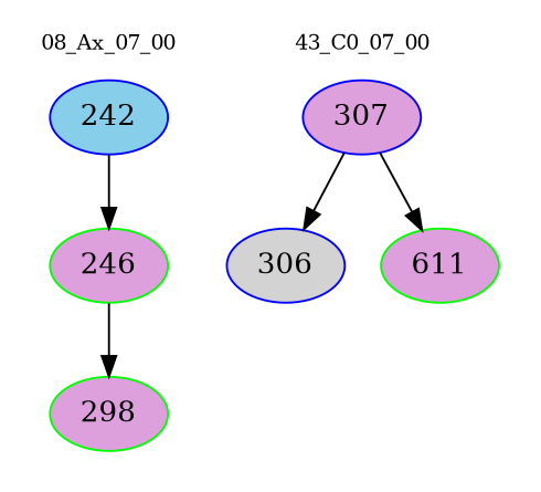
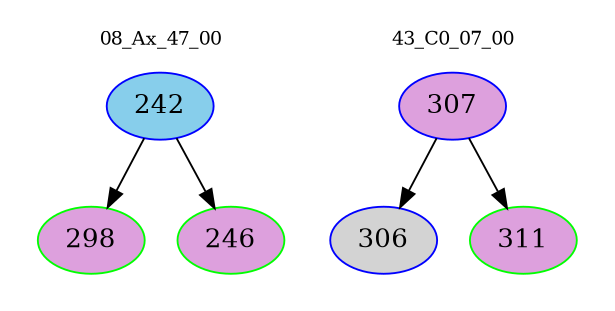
  digraph {
    node [color=blue fillcolor=plum style=filled]
    edge [color=black]
    n1 [fillcolor=skyblue label=242]
    n2 [color=green label=298]
    n3 [color=green label=246]
    n4 [label=307]
    n5 [fillcolor=lightgrey label=306]
-   n6 [color=green label=611]
+   n6 [color=green label=311]
    subgraph cluster_1 {
      color=white
      fontsize=10
-     label="08_Ax_07_00"
+     label="08_Ax_47_00"
      n1
      n2
      n3
    }
    subgraph cluster_2 {
      color=white
      fontsize=10
      label="43_C0_07_00"
      n4
      n5
      n6
    }
-   n3 -> n2
+   n1 -> n2
    n1 -> n3
    n4 -> n5
    n4 -> n6
  }
